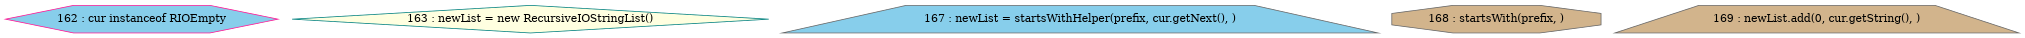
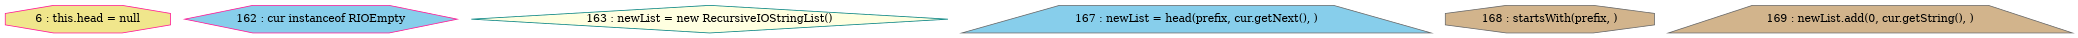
  digraph {
    node [style=filled fillcolor=skyblue color=gray40 shape=octagon]
+   "6 : this.head = null" [fillcolor=khaki color=deeppink]
    "162 : cur instanceof RIOEmpty" [color=deeppink shape=hexagon]
    "163 : newList = new RecursiveIOStringList()" [fillcolor=lightyellow color=teal shape=diamond]
-   "167 : newList = startsWithHelper(prefix, cur.getNext(), )" [shape=trapezium]
+   "167 : newList = startsWithHelper(prefix, cur.getNext(), )" [shape=trapezium label="167 : newList = head(prefix, cur.getNext(), )"]
    "168 : startsWith(prefix, )" [fillcolor=tan]
    "169 : newList.add(0, cur.getString(), )" [fillcolor=tan shape=trapezium]
  }
